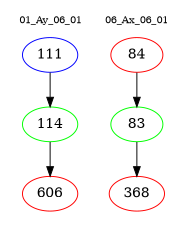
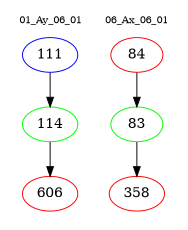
  digraph {
    node [color=red]
    edge [color=black]
    n1 [color=blue label=111]
    n2 [color=green label=114]
    n3 [label=606]
    n4 [label=84]
    n5 [color=green label=83]
-   n6 [label=368]
+   n6 [label=358]
    subgraph cluster_1 {
      color=white
      fontsize=10
      label="01_Ay_06_01"
      n1
      n2
      n3
    }
    subgraph cluster_2 {
      color=white
      fontsize=10
      label="06_Ax_06_01"
      n4
      n5
      n6
    }
    n1 -> n2
    n2 -> n3
    n4 -> n5
    n5 -> n6
  }
